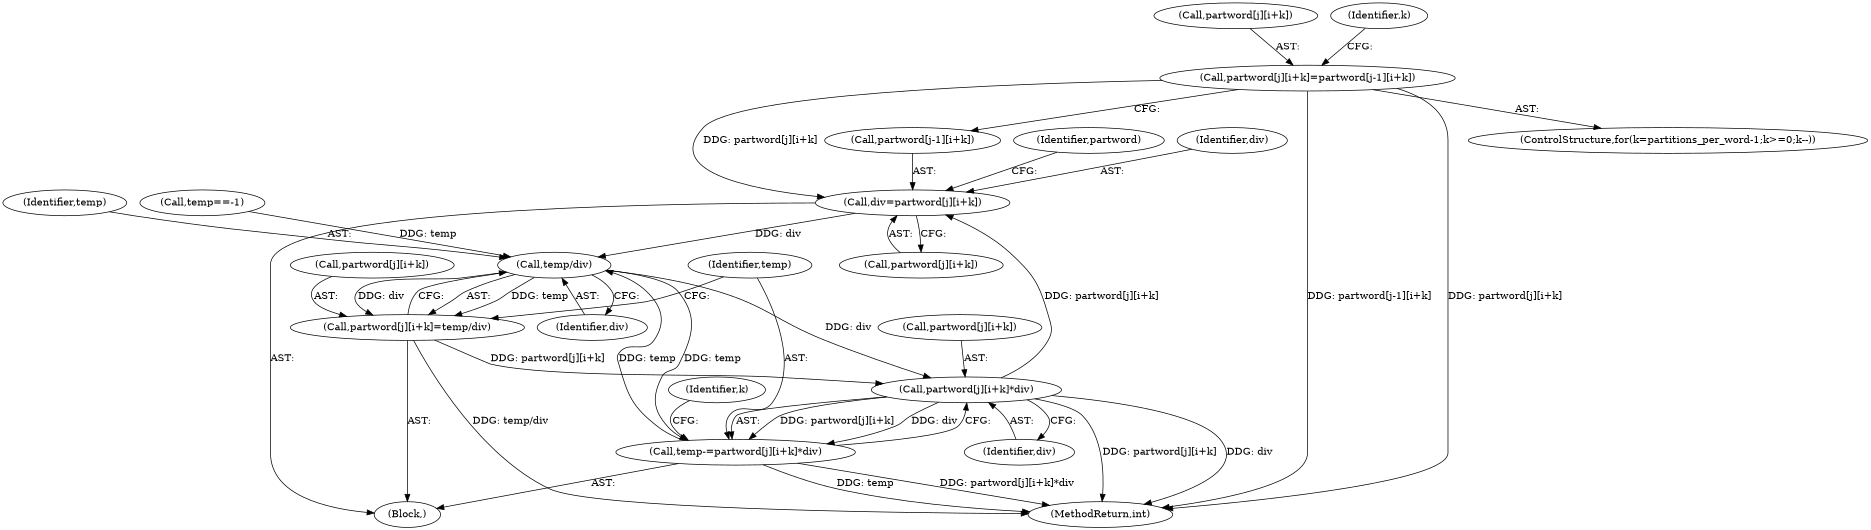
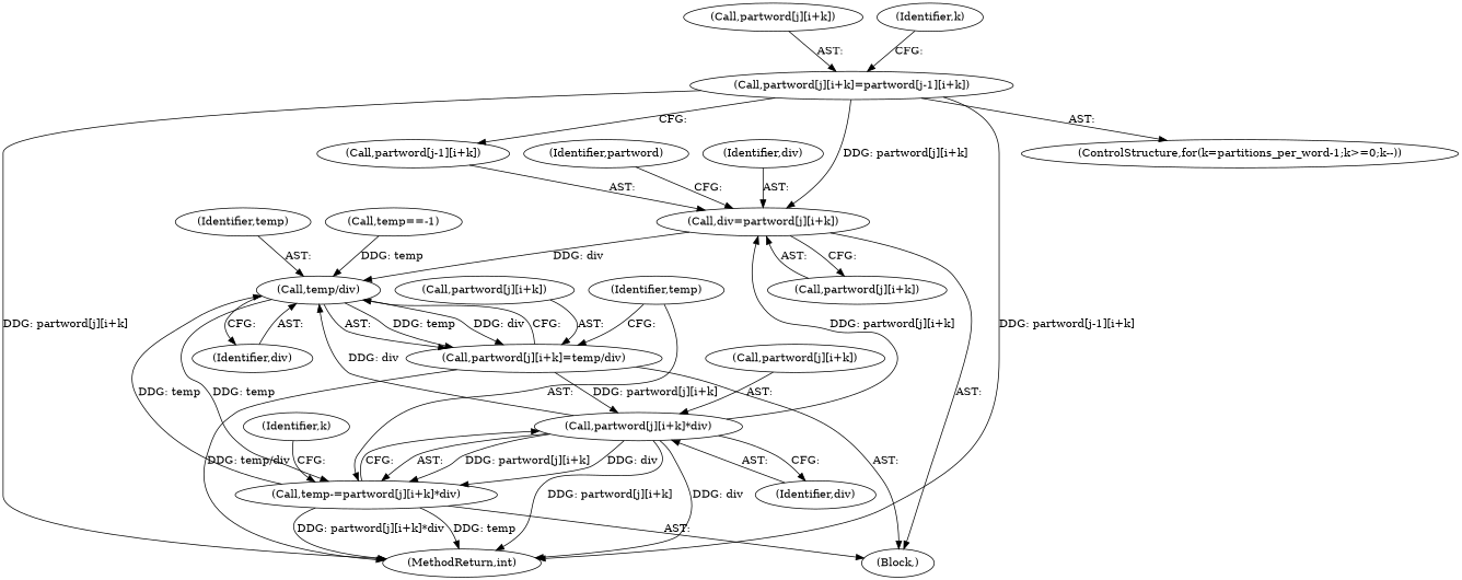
  digraph {
    n1 [label="(Call,partword[j][i+k]=partword[j-1][i+k])"]
    n2 [label="(Call,div=partword[j][i+k])"]
    n3 [label="(Call,partword[j-1][i+k])"]
    n4 [label="(MethodReturn,int)"]
    n5 [label="(ControlStructure,for(k=partitions_per_word-1;k>=0;k--))"]
    n6 [label="(Call,temp/div)"]
    n7 [label="(Call,partword[j][i+k])"]
    n8 [label="(Block,)"]
    n9 [label="(Call,partword[j][i+k]=temp/div)"]
    n10 [label="(Call,partword[j][i+k]*div)"]
    n11 [label="(Call,temp-=partword[j][i+k]*div)"]
    n12 [label="(Identifier,div)"]
    n13 [label="(Identifier,div)"]
    n14 [label="(Call,partword[j][i+k])"]
    n15 [label="(Identifier,k)"]
    n16 [label="(Identifier,temp)"]
    n17 [label="(Call,partword[j][i+k])"]
    n18 [label="(Call,partword[j][i+k])"]
    n19 [label="(Identifier,temp)"]
    n20 [label="(Identifier,partword)"]
    n21 [label="(Identifier,div)"]
    n22 [label="(Identifier,k)"]
    n23 [label="(Call,temp==-1)"]
    n1 -> n2 [label="DDG: partword[j][i+k]"]
    n1 -> n3 [label="CFG: "]
    n1 -> n4 [label="DDG: partword[j-1][i+k]"]
    n1 -> n4 [label="DDG: partword[j][i+k]"]
    n1 -> n5 [label="AST: "]
    n2 -> n6 [label="DDG: div"]
    n2 -> n7 [label="CFG: "]
    n2 -> n8 [label="AST: "]
    n3 -> n2 [label="AST: "]
    n6 -> n9 [label="AST: "]
    n6 -> n9 [label="DDG: temp"]
    n6 -> n9 [label="DDG: div"]
-   n6 -> n10 [label="DDG: div"]
+   n10 -> n6 [label="DDG: div"]
    n6 -> n11 [label="DDG: temp"]
    n6 -> n12 [label="CFG: "]
    n7 -> n2 [label="AST: "]
    n9 -> n4 [label="DDG: temp/div"]
    n9 -> n6 [label="CFG: "]
    n9 -> n8 [label="AST: "]
    n9 -> n10 [label="DDG: partword[j][i+k]"]
    n10 -> n2 [label="DDG: partword[j][i+k]"]
    n10 -> n4 [label="DDG: partword[j][i+k]"]
    n10 -> n4 [label="DDG: div"]
    n10 -> n11 [label="AST: "]
    n10 -> n11 [label="DDG: partword[j][i+k]"]
    n10 -> n11 [label="DDG: div"]
    n10 -> n13 [label="CFG: "]
    n11 -> n4 [label="DDG: partword[j][i+k]*div"]
    n11 -> n4 [label="DDG: temp"]
    n11 -> n6 [label="DDG: temp"]
    n11 -> n8 [label="AST: "]
    n11 -> n10 [label="CFG: "]
    n12 -> n6 [label="AST: "]
    n13 -> n10 [label="AST: "]
    n14 -> n1 [label="AST: "]
    n15 -> n1 [label="CFG: "]
    n16 -> n6 [label="AST: "]
    n17 -> n10 [label="AST: "]
    n18 -> n9 [label="AST: "]
    n19 -> n9 [label="CFG: "]
    n19 -> n11 [label="AST: "]
    n20 -> n2 [label="CFG: "]
    n21 -> n2 [label="AST: "]
    n22 -> n11 [label="CFG: "]
    n23 -> n6 [label="DDG: temp"]
  }
